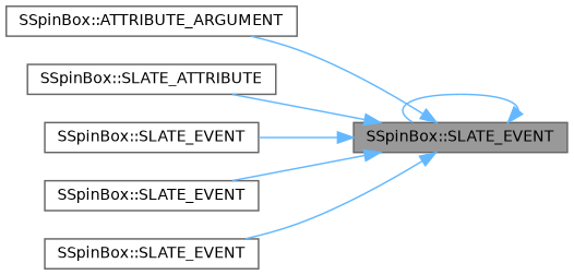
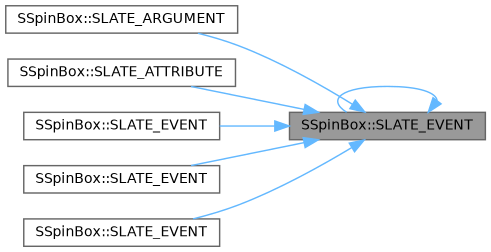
  digraph {
    rankdir=RL
    node [color=grey40 fillcolor=white fontname=Helvetica fontsize=10 shape=box style=filled]
    edge [color=steelblue1 dir=back fontname=Helvetica fontsize=10 labelfontname=Helvetica labelfontsize=10 style=solid]
    n1 [color=gray40 fillcolor=grey60 fontcolor=black height=0.2 label="SSpinBox::SLATE_EVENT" width=0.4]
-   n2 [height=0.2 label="SSpinBox::ATTRIBUTE_ARGUMENT" width=0.4]
+   n2 [height=0.2 label="SSpinBox::SLATE_ARGUMENT" width=0.4]
    n3 [height=0.2 label="SSpinBox::SLATE_ATTRIBUTE" width=0.4]
    n4 [height=0.2 label="SSpinBox::SLATE_EVENT" width=0.4]
    n5 [height=0.2 label="SSpinBox::SLATE_EVENT" width=0.4]
    n6 [height=0.2 label="SSpinBox::SLATE_EVENT" width=0.4]
    n1 -> n1
    n1 -> n2
    n1 -> n3
    n1 -> n4
    n1 -> n5
    n1 -> n6
  }
